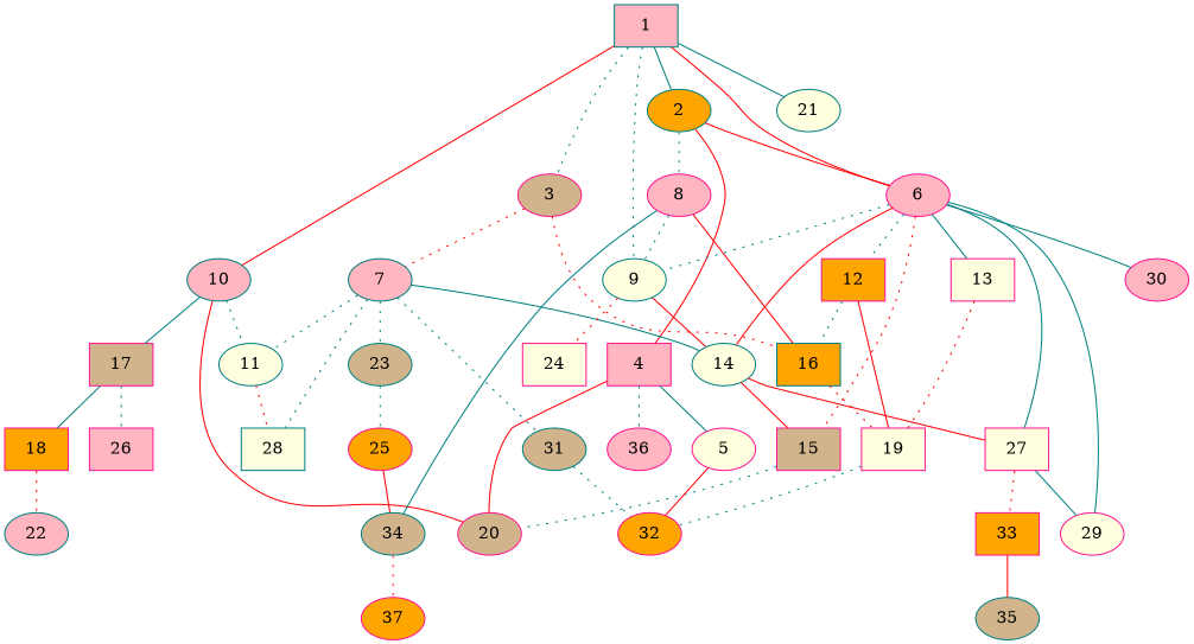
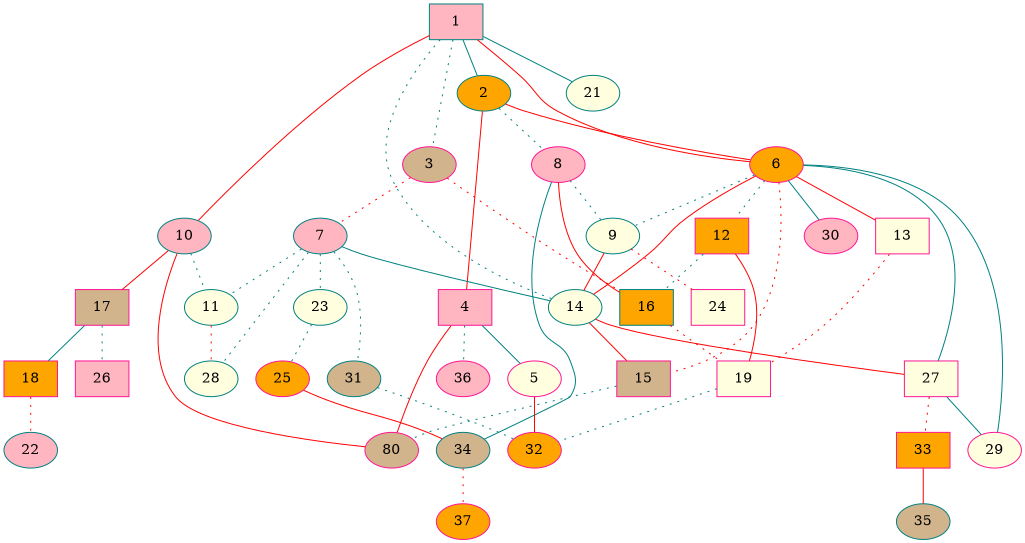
  graph {
    node [color=deeppink fillcolor=lightyellow shape=ellipse style=filled]
    edge [color=teal style=dotted weight=1.0]
    1 [color=teal fillcolor=lightpink shape=box]
    2 [color=teal fillcolor=orange]
    3 [fillcolor=tan]
-   6 [fillcolor=lightpink]
+   6 [fillcolor=orange]
    10 [color=teal fillcolor=lightpink]
    14 [color=teal]
    21 [color=teal]
    4 [fillcolor=lightpink shape=box]
    8 [fillcolor=lightpink]
    7 [color=teal fillcolor=lightpink]
    16 [color=teal fillcolor=orange shape=box]
    9 [color=teal]
    12 [fillcolor=orange shape=box]
    13 [shape=box]
    15 [fillcolor=tan shape=box]
    27 [shape=box]
    29
    30 [fillcolor=lightpink]
-   20 [fillcolor=tan]
+   20 [fillcolor=tan label=80]
    11 [color=teal]
    17 [fillcolor=tan shape=box]
    5
    36 [fillcolor=lightpink]
    34 [color=teal fillcolor=tan]
-   23 [color=teal fillcolor=tan]
-   28 [color=teal shape=box]
+   23 [color=teal]
+   28 [color=teal]
    31 [color=teal fillcolor=tan]
    19 [shape=box]
    32 [fillcolor=orange]
    24 [shape=box]
    33 [fillcolor=orange shape=box]
    25 [fillcolor=orange]
    37 [fillcolor=orange]
    18 [fillcolor=orange shape=box]
    26 [fillcolor=lightpink shape=box]
    22 [color=teal fillcolor=lightpink]
    35 [color=teal fillcolor=tan]
    1 -- 2 [style=solid]
    1 -- 3
    1 -- 6 [color=red style=solid]
    1 -- 10 [color=red style=solid]
-   1 -- 9
+   1 -- 14
    1 -- 21 [style=solid]
    2 -- 6 [color=red style=solid]
    2 -- 4 [color=red style=solid]
    2 -- 8
    3 -- 7 [color=red]
    3 -- 16 [color=red]
    6 -- 14 [color=red style=solid]
    6 -- 9
    6 -- 12
-   6 -- 13 [style=solid]
+   6 -- 13 [color=red style=solid]
    6 -- 15 [color=red]
    6 -- 27 [style=solid]
    6 -- 29 [style=solid weight=2.0]
    6 -- 30 [style=solid]
    10 -- 20 [color=red style=solid]
    10 -- 11
-   10 -- 17 [style=solid]
+   10 -- 17 [color=red style=solid]
    14 -- 15 [color=red style=solid]
    14 -- 27 [color=red style=solid]
    4 -- 20 [color=red style=solid]
    4 -- 5 [style=solid]
    4 -- 36
    8 -- 16 [color=red style=solid weight=2.0]
    8 -- 9
    8 -- 34 [style=solid]
    7 -- 14 [style=solid]
    7 -- 11
    7 -- 23
    7 -- 28
    7 -- 31
    16 -- 19 [color=red]
    9 -- 14 [color=red style=solid weight=3.0]
    9 -- 24 [color=red]
    12 -- 16
    12 -- 19 [color=red style=solid]
    13 -- 19 [color=red]
    15 -- 20
    27 -- 29 [style=solid]
    27 -- 33 [color=red]
    11 -- 28 [color=red]
    17 -- 18 [style=solid]
    17 -- 26
    5 -- 32 [color=red style=solid]
    34 -- 37 [color=red]
    23 -- 25
    31 -- 32 [weight=2.0]
    19 -- 32
    33 -- 35 [color=red style=solid weight=2.0]
    25 -- 34 [color=red style=solid]
    18 -- 22 [color=red]
  }
